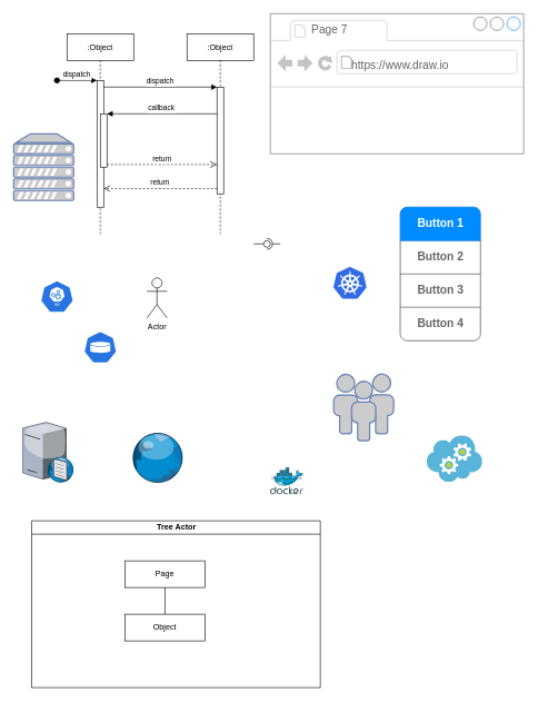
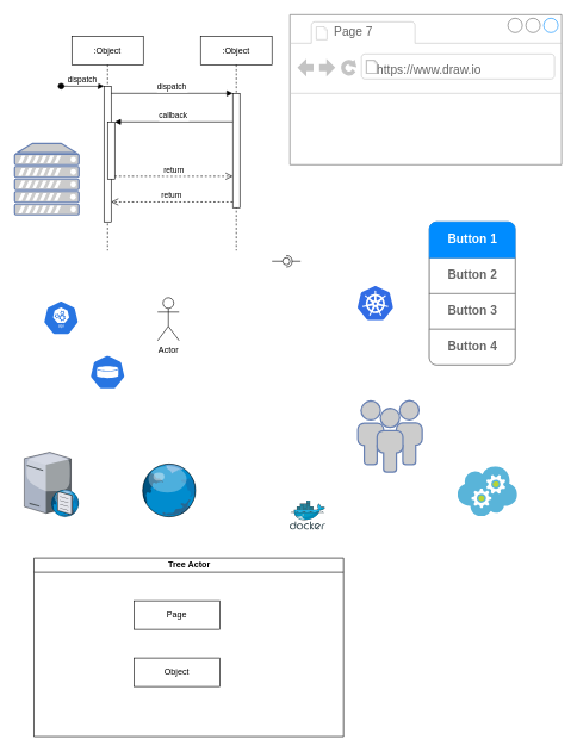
  <mxCell id="0" />
  <mxCell id="1" parent="0" />
  <mxCell id="2" value=":Object" style="shape=umlLifeline;perimeter=lifelinePerimeter;container=1;collapsible=0;recursiveResize=0;rounded=0;shadow=0;strokeWidth=1;" parent="1" vertex="1"><mxGeometry x="100" y="50" width="100" height="300" as="geometry" /></mxCell>
  <mxCell id="3" value="" style="points=[];perimeter=orthogonalPerimeter;rounded=0;shadow=0;strokeWidth=1;" parent="2" vertex="1"><mxGeometry x="45" y="70" width="10" height="190" as="geometry" /></mxCell>
  <mxCell id="4" value="dispatch" style="verticalAlign=bottom;startArrow=oval;endArrow=block;startSize=8;shadow=0;strokeWidth=1;" parent="2" target="3" edge="1"><mxGeometry relative="1" as="geometry"><mxPoint x="-15" y="70" as="sourcePoint" /></mxGeometry></mxCell>
  <mxCell id="5" value="" style="points=[];perimeter=orthogonalPerimeter;rounded=0;shadow=0;strokeWidth=1;" parent="2" vertex="1"><mxGeometry x="50" y="120" width="10" height="80" as="geometry" /></mxCell>
  <mxCell id="6" value=":Object" style="shape=umlLifeline;perimeter=lifelinePerimeter;container=1;collapsible=0;recursiveResize=0;rounded=0;shadow=0;strokeWidth=1;" parent="1" vertex="1"><mxGeometry x="280" y="50" width="100" height="300" as="geometry" /></mxCell>
  <mxCell id="7" value="" style="points=[];perimeter=orthogonalPerimeter;rounded=0;shadow=0;strokeWidth=1;" parent="6" vertex="1"><mxGeometry x="45" y="80" width="10" height="160" as="geometry" /></mxCell>
  <mxCell id="8" value="return" style="verticalAlign=bottom;endArrow=open;dashed=1;endSize=8;exitX=0;exitY=0.95;shadow=0;strokeWidth=1;" parent="1" source="7" target="3" edge="1"><mxGeometry relative="1" as="geometry"><mxPoint x="255" y="206" as="targetPoint" /></mxGeometry></mxCell>
  <mxCell id="9" value="dispatch" style="verticalAlign=bottom;endArrow=block;entryX=0;entryY=0;shadow=0;strokeWidth=1;" parent="1" source="3" target="7" edge="1"><mxGeometry relative="1" as="geometry"><mxPoint x="255" y="130" as="sourcePoint" /></mxGeometry></mxCell>
  <mxCell id="10" value="callback" style="verticalAlign=bottom;endArrow=block;entryX=1;entryY=0;shadow=0;strokeWidth=1;" parent="1" source="7" target="5" edge="1"><mxGeometry relative="1" as="geometry"><mxPoint x="220" y="170" as="sourcePoint" /></mxGeometry></mxCell>
  <mxCell id="11" value="return" style="verticalAlign=bottom;endArrow=open;dashed=1;endSize=8;exitX=1;exitY=0.95;shadow=0;strokeWidth=1;" parent="1" source="5" target="7" edge="1"><mxGeometry relative="1" as="geometry"><mxPoint x="220" y="227" as="targetPoint" /></mxGeometry></mxCell>
  <mxCell id="12" value="" style="html=1;dashed=0;whitespace=wrap;fillColor=#2875E2;strokeColor=#ffffff;points=[[0.005,0.63,0],[0.1,0.2,0],[0.9,0.2,0],[0.5,0,0],[0.995,0.63,0],[0.72,0.99,0],[0.5,1,0],[0.28,0.99,0]];shape=mxgraph.kubernetes.icon;prIcon=api" vertex="1" parent="1"><mxGeometry x="60" y="420" width="50" height="48" as="geometry" /></mxCell>
  <mxCell id="13" value="" style="html=1;dashed=0;whitespace=wrap;fillColor=#2875E2;strokeColor=#ffffff;points=[[0.005,0.63,0],[0.1,0.2,0],[0.9,0.2,0],[0.5,0,0],[0.995,0.63,0],[0.72,0.99,0],[0.5,1,0],[0.28,0.99,0]];shape=mxgraph.kubernetes.icon;prIcon=vol" vertex="1" parent="1"><mxGeometry x="125" y="496" width="50" height="48" as="geometry" /></mxCell>
  <mxCell id="14" value="" style="strokeWidth=1;shadow=0;dashed=0;align=center;html=1;shape=mxgraph.mockup.rrect;rSize=10;strokeColor=#666666;" vertex="1" parent="1"><mxGeometry x="600" y="310" width="120" height="200" as="geometry" /></mxCell>
  <mxCell id="15" value="Button 2" style="strokeColor=inherit;fillColor=inherit;gradientColor=inherit;strokeWidth=1;shadow=0;dashed=0;align=center;html=1;shape=mxgraph.mockup.rrect;rSize=0;fontSize=17;fontColor=#666666;fontStyle=1;resizeWidth=1;" vertex="1" parent="14"><mxGeometry width="120" height="50" relative="1" as="geometry"><mxPoint y="50" as="offset" /></mxGeometry></mxCell>
  <mxCell id="16" value="Button 3" style="strokeColor=inherit;fillColor=inherit;gradientColor=inherit;strokeWidth=1;shadow=0;dashed=0;align=center;html=1;shape=mxgraph.mockup.rrect;rSize=0;fontSize=17;fontColor=#666666;fontStyle=1;resizeWidth=1;" vertex="1" parent="14"><mxGeometry width="120" height="50" relative="1" as="geometry"><mxPoint y="100" as="offset" /></mxGeometry></mxCell>
  <mxCell id="17" value="Button 4" style="strokeColor=inherit;fillColor=inherit;gradientColor=inherit;strokeWidth=1;shadow=0;dashed=0;align=center;html=1;shape=mxgraph.mockup.bottomButton;rSize=10;fontSize=17;fontColor=#666666;fontStyle=1;resizeWidth=1;" vertex="1" parent="14"><mxGeometry y="1" width="120" height="50" relative="1" as="geometry"><mxPoint y="-50" as="offset" /></mxGeometry></mxCell>
  <mxCell id="18" value="Button 1" style="strokeWidth=1;shadow=0;dashed=0;align=center;html=1;shape=mxgraph.mockup.topButton;rSize=10;fontSize=17;fontColor=#ffffff;fontStyle=1;fillColor=#008cff;strokeColor=#008cff;resizeWidth=1;" vertex="1" parent="14"><mxGeometry width="120" height="50" relative="1" as="geometry" /></mxCell>
  <mxCell id="19" value="Actor" style="shape=umlActor;verticalLabelPosition=bottom;verticalAlign=top;html=1;" vertex="1" parent="1"><mxGeometry x="220" y="416" width="30" height="60" as="geometry" /></mxCell>
  <mxCell id="20" value="" style="rounded=0;orthogonalLoop=1;jettySize=auto;html=1;endArrow=none;endFill=0;" edge="1" target="22" parent="1"><mxGeometry relative="1" as="geometry"><mxPoint x="380" y="365" as="sourcePoint" /></mxGeometry></mxCell>
  <mxCell id="21" value="" style="rounded=0;orthogonalLoop=1;jettySize=auto;html=1;endArrow=halfCircle;endFill=0;entryX=0.5;entryY=0.5;entryDx=0;entryDy=0;endSize=6;strokeWidth=1;" edge="1" target="22" parent="1"><mxGeometry relative="1" as="geometry"><mxPoint x="420" y="365" as="sourcePoint" /></mxGeometry></mxCell>
  <mxCell id="22" value="" style="ellipse;whiteSpace=wrap;html=1;fontFamily=Helvetica;fontSize=12;fontColor=#000000;align=center;strokeColor=#000000;fillColor=#ffffff;points=[];aspect=fixed;resizable=0;" vertex="1" parent="1"><mxGeometry x="395" y="360" width="10" height="10" as="geometry" /></mxCell>
  <mxCell id="23" value="" style="fontColor=#0066CC;verticalAlign=top;verticalLabelPosition=bottom;labelPosition=center;align=center;html=1;outlineConnect=0;fillColor=#CCCCCC;strokeColor=#6881B3;gradientColor=none;gradientDirection=north;strokeWidth=2;shape=mxgraph.networks.server;" vertex="1" parent="1"><mxGeometry x="20" y="200" width="90" height="100" as="geometry" /></mxCell>
  <mxCell id="24" value="" style="fontColor=#0066CC;verticalAlign=top;verticalLabelPosition=bottom;labelPosition=center;align=center;html=1;outlineConnect=0;fillColor=#CCCCCC;strokeColor=#6881B3;gradientColor=none;gradientDirection=north;strokeWidth=2;shape=mxgraph.networks.users;" vertex="1" parent="1"><mxGeometry x="500" y="560" width="90" height="100" as="geometry" /></mxCell>
  <mxCell id="25" value="" style="verticalLabelPosition=bottom;aspect=fixed;html=1;verticalAlign=top;strokeColor=none;align=center;outlineConnect=0;shape=mxgraph.citrix.dns_server;" vertex="1" parent="1"><mxGeometry x="33.5" y="630" width="76.5" height="92.5" as="geometry" /></mxCell>
  <mxCell id="26" value="" style="verticalLabelPosition=bottom;aspect=fixed;html=1;verticalAlign=top;strokeColor=none;align=center;outlineConnect=0;shape=mxgraph.citrix.globe;" vertex="1" parent="1"><mxGeometry x="195.75" y="647.5" width="78.5" height="75" as="geometry" /></mxCell>
  <mxCell id="27" value="" style="aspect=fixed;html=1;points=[];align=center;image;fontSize=12;image=img/lib/mscae/Cloud_Services_Classic.svg;" vertex="1" parent="1"><mxGeometry x="640" y="652.5" width="83.33" height="70" as="geometry" /></mxCell>
  <mxCell id="28" value="" style="aspect=fixed;html=1;points=[];align=center;image;fontSize=12;image=img/lib/mscae/Docker.svg;" vertex="1" parent="1"><mxGeometry x="405" y="700" width="50" height="41" as="geometry" /></mxCell>
  <mxCell id="29" value="" style="shape=image;html=1;verticalAlign=top;verticalLabelPosition=bottom;labelBackgroundColor=#ffffff;imageAspect=0;aspect=fixed;image=https://cdn3.iconfinder.com/data/icons/social-media-2169/24/social_media_social_media_logo_docker-128.png" vertex="1" parent="1"><mxGeometry x="327" y="510" width="128" height="128" as="geometry" /></mxCell>
  <mxCell id="30" value="" style="shape=image;html=1;verticalAlign=top;verticalLabelPosition=bottom;labelBackgroundColor=#ffffff;imageAspect=0;aspect=fixed;image=https://cdn4.iconfinder.com/data/icons/social-network-round-gloss-shine/128/docker-icon_copy.png" vertex="1" parent="1"><mxGeometry x="500" y="710" width="128" height="128" as="geometry" /></mxCell>
  <mxCell id="31" value="" style="strokeWidth=1;shadow=0;dashed=0;align=center;html=1;shape=mxgraph.mockup.containers.browserWindow;rSize=0;strokeColor=#666666;strokeColor2=#008cff;strokeColor3=#c4c4c4;mainText=,;recursiveResize=0;" vertex="1" parent="1"><mxGeometry x="405" y="20" width="380" height="210" as="geometry" /></mxCell>
  <mxCell id="32" value="Page 7" style="strokeWidth=1;shadow=0;dashed=0;align=center;html=1;shape=mxgraph.mockup.containers.anchor;fontSize=17;fontColor=#666666;align=left;" vertex="1" parent="31"><mxGeometry x="60" y="12" width="110" height="26" as="geometry" /></mxCell>
  <mxCell id="33" value="https://www.draw.io" style="strokeWidth=1;shadow=0;dashed=0;align=center;html=1;shape=mxgraph.mockup.containers.anchor;rSize=0;fontSize=17;fontColor=#666666;align=left;" vertex="1" parent="31"><mxGeometry x="120" y="65" width="250" height="26" as="geometry" /></mxCell>
  <mxCell id="34" value="Tree Actor" style="swimlane;html=1;startSize=20;horizontal=1;containerType=tree;" vertex="1" parent="1"><mxGeometry x="47" y="780" width="433" height="250" as="geometry" /></mxCell>
- <mxCell id="35" value="" style="edgeStyle=elbowEdgeStyle;elbow=vertical;startArrow=none;endArrow=none;rounded=0;" edge="1" parent="34" source="36" target="37"><mxGeometry relative="1" as="geometry" /></mxCell>
  <mxCell id="36" value="Page" style="whiteSpace=wrap;html=1;treeFolding=1;treeMoving=1;newEdgeStyle={&quot;edgeStyle&quot;:&quot;elbowEdgeStyle&quot;,&quot;startArrow&quot;:&quot;none&quot;,&quot;endArrow&quot;:&quot;none&quot;};" vertex="1" parent="34"><mxGeometry x="140" y="60" width="120" height="40" as="geometry" /></mxCell>
  <mxCell id="37" value="Object" style="whiteSpace=wrap;html=1;treeFolding=1;treeMoving=1;newEdgeStyle={&quot;edgeStyle&quot;:&quot;elbowEdgeStyle&quot;,&quot;startArrow&quot;:&quot;none&quot;,&quot;endArrow&quot;:&quot;none&quot;};" vertex="1" parent="34"><mxGeometry x="140" y="140" width="120" height="40" as="geometry" /></mxCell>
  <mxCell id="38" value="" style="aspect=fixed;html=1;points=[];align=center;image;fontSize=12;image=img/lib/mscae/Kubernetes.svg;" vertex="1" parent="1"><mxGeometry x="500" y="400" width="50" height="48" as="geometry" /></mxCell>
